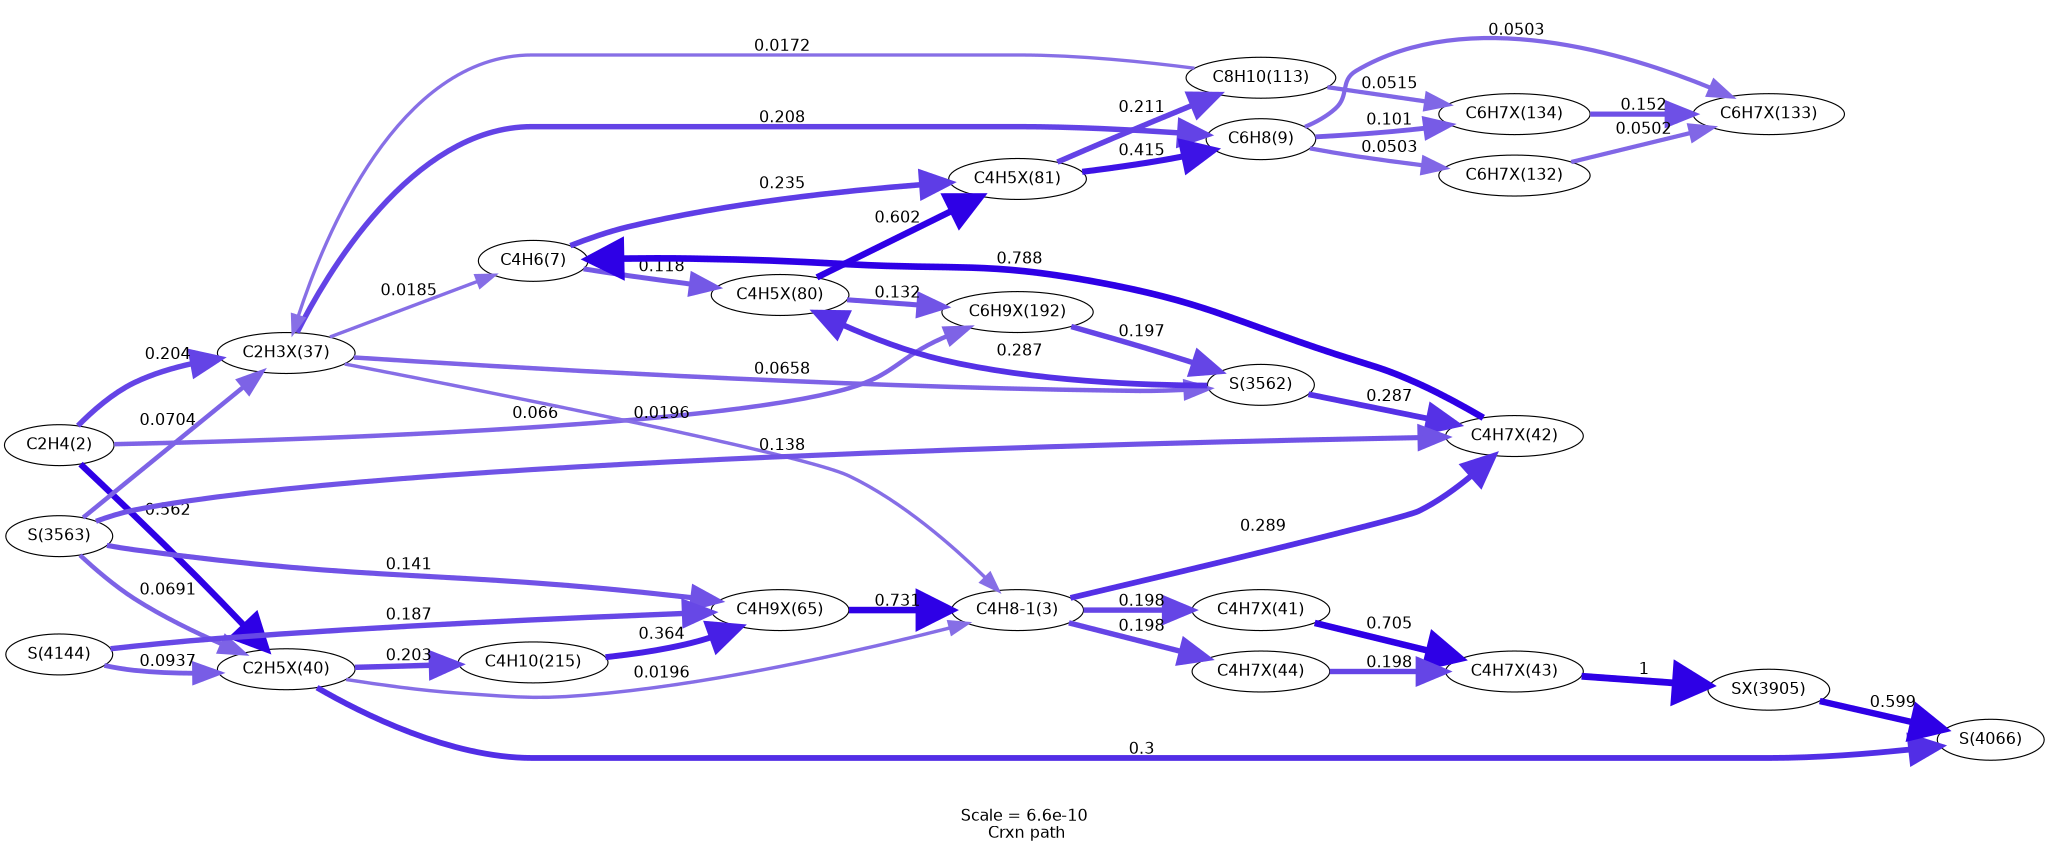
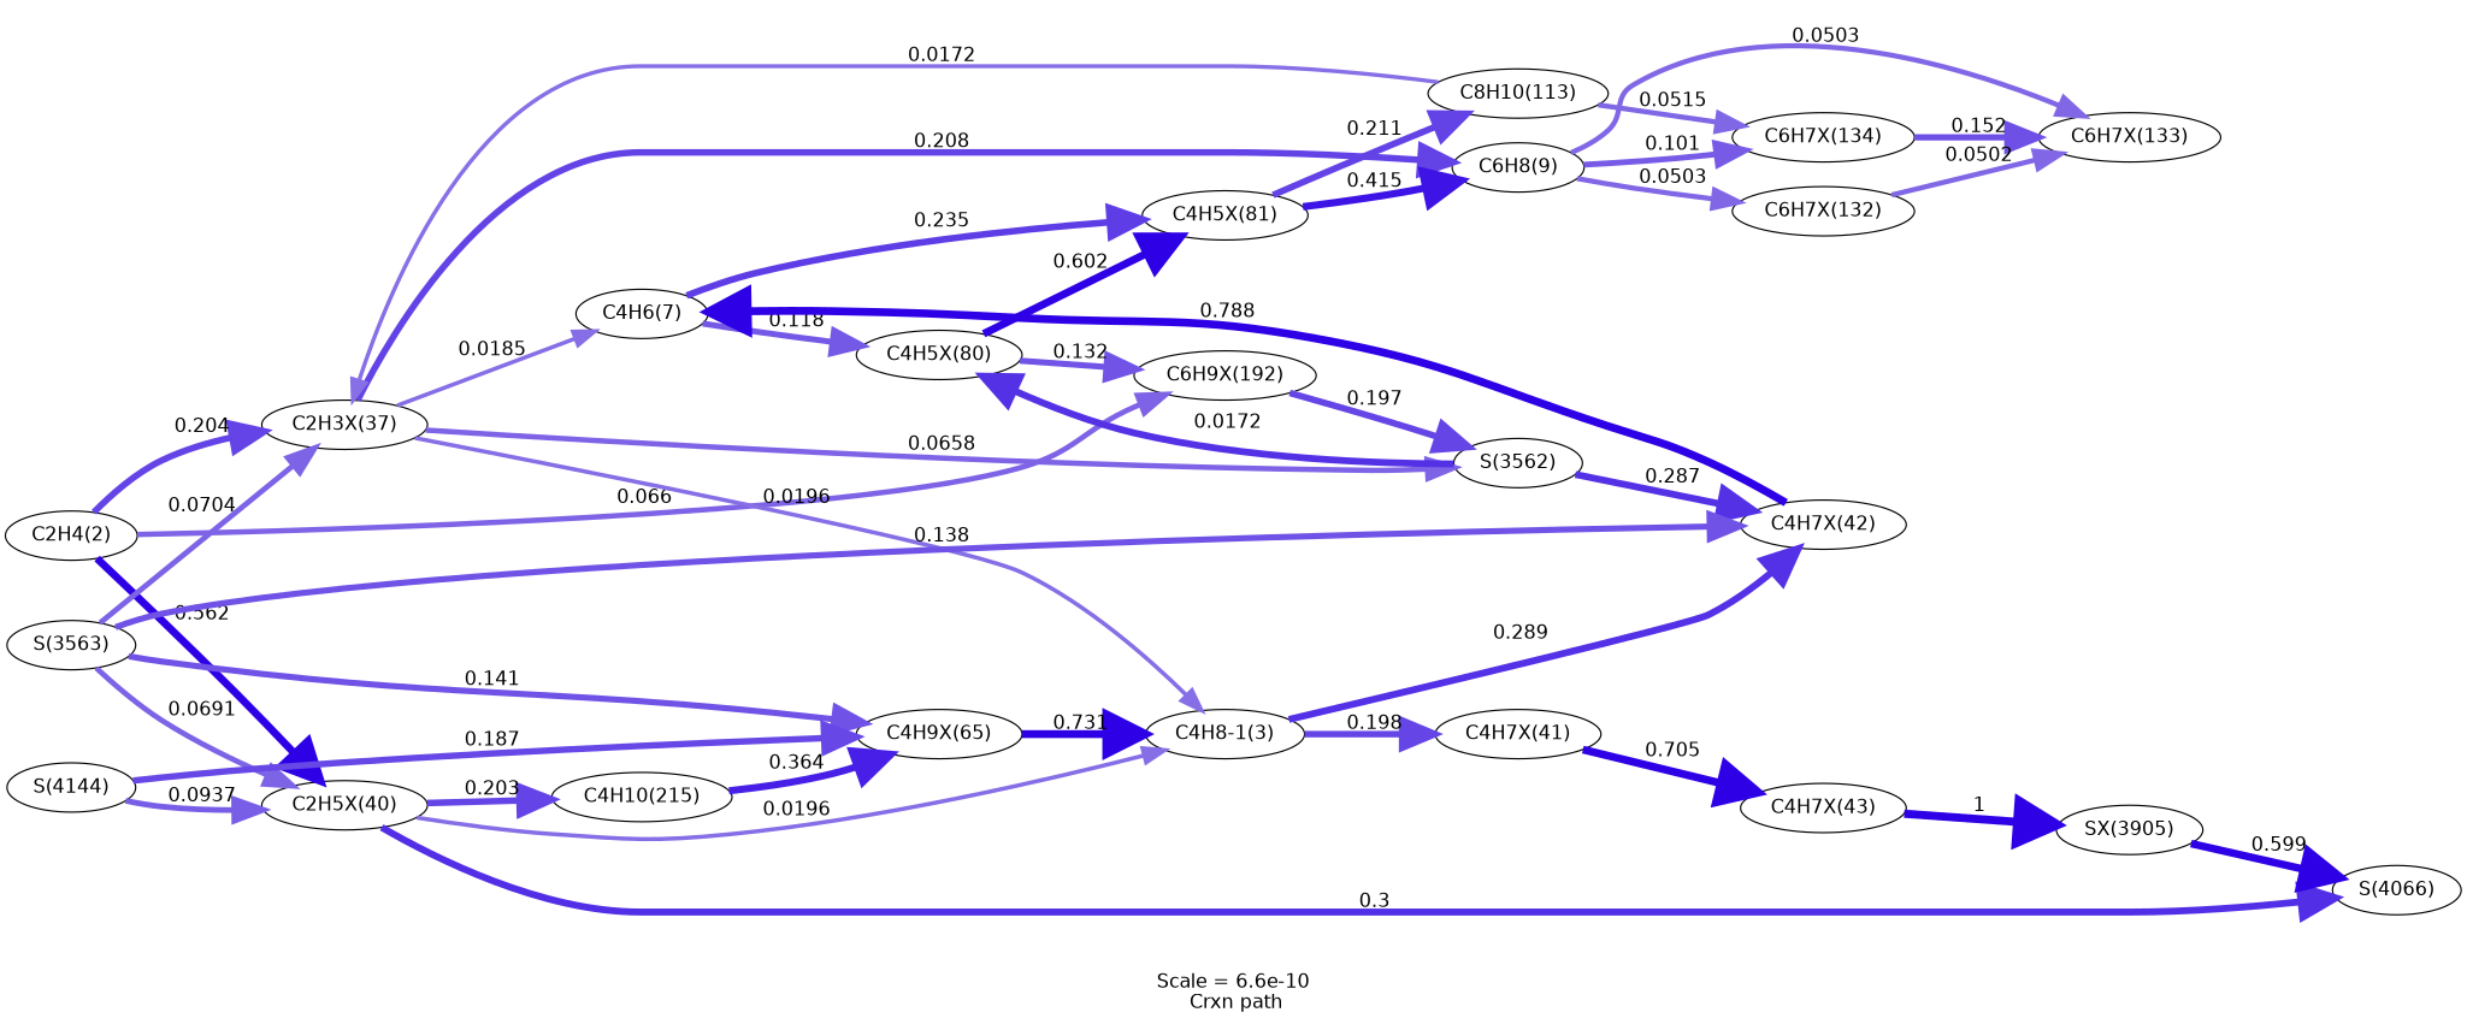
  digraph {
    fontname=Helvetica
    label="Scale = 6.6e-10\l Crxn path"
    rankdir=LR
    node [fontname=Helvetica]
    edge [arrowsize=2.39 color="0.7, 0.55, 0.9" fontname=Helvetica style="setlinewidth(3.74)"]
    n1 [label="C2H4(2)"]
    n2 [label="C2H3X(37)"]
    n3 [label="C2H5X(40)"]
    n4 [label="C6H9X(192)"]
    n5 [label="C4H6(7)"]
    n6 [label="C6H8(9)"]
    n7 [label="C4H8-1(3)"]
    n8 [label="S(3562)"]
    n9 [label="C4H10(215)"]
    n10 [label="S(4066)"]
    n11 [label="C4H5X(81)"]
    n12 [label="C4H5X(80)"]
    n13 [label="C6H7X(134)"]
    n14 [label="C6H7X(133)"]
    n15 [label="C6H7X(132)"]
    n16 [label="C4H7X(41)"]
    n17 [label="C4H7X(42)"]
-   n18 [label="C4H7X(44)"]
    n19 [label="C4H9X(65)"]
    n20 [label="C8H10(113)"]
    n21 [label="C4H7X(43)"]
    n22 [label="SX(3905)"]
    n23 [label="S(3563)"]
    n24 [label="S(4144)"]
    n1 -> n2 [arrowsize=2.4 color="0.7, 0.704, 0.9" label=" 0.204" style="setlinewidth(4.8)"]
    n1 -> n3 [arrowsize=2.78 color="0.7, 1.06, 0.9" label=" 0.562" style="setlinewidth(5.57)"]
    n1 -> n4 [arrowsize=1.97 color="0.7, 0.566, 0.9" label=" 0.066" style="setlinewidth(3.95)"]
    n2 -> n5 [arrowsize=1.49 color="0.7, 0.519, 0.9" label=" 0.0185" style="setlinewidth(2.99)"]
    n2 -> n6 [arrowsize=2.41 color="0.7, 0.708, 0.9" label=" 0.208" style="setlinewidth(4.81)"]
    n2 -> n7 [arrowsize=1.52 color="0.7, 0.52, 0.9" label=" 0.0196" style="setlinewidth(3.03)"]
    n2 -> n8 [arrowsize=1.97 color="0.7, 0.566, 0.9" label=" 0.0658" style="setlinewidth(3.95)"]
    n3 -> n7 [arrowsize=1.52 color="0.7, 0.52, 0.9" label=" 0.0196" style="setlinewidth(3.03)"]
    n3 -> n9 [arrowsize=2.4 color="0.7, 0.703, 0.9" label=" 0.203" style="setlinewidth(4.79)"]
    n3 -> n10 [arrowsize=2.55 color="0.7, 0.8, 0.9" label=" 0.3" style="setlinewidth(5.09)"]
    n4 -> n8 [color="0.7, 0.697, 0.9" label=" 0.197" style="setlinewidth(4.77)"]
    n5 -> n11 [arrowsize=2.45 color="0.7, 0.735, 0.9" label=" 0.235" style="setlinewidth(4.91)"]
    n5 -> n12 [arrowsize=2.19 color="0.7, 0.618, 0.9" label=" 0.118" style="setlinewidth(4.38)"]
    n6 -> n13 [arrowsize=2.13 color="0.7, 0.601, 0.9" label=" 0.101" style="setlinewidth(4.27)"]
    n6 -> n14 [arrowsize=1.87 label=" 0.0503"]
    n6 -> n15 [arrowsize=1.87 label=" 0.0503"]
    n7 -> n16 [color="0.7, 0.698, 0.9" label=" 0.198" style="setlinewidth(4.78)"]
    n7 -> n17 [arrowsize=2.53 color="0.7, 0.789, 0.9" label=" 0.289" style="setlinewidth(5.06)"]
-   n7 -> n18 [color="0.7, 0.698, 0.9" label=" 0.198" style="setlinewidth(4.78)"]
-   n8 -> n12 [arrowsize=2.53 color="0.7, 0.787, 0.9" label=" 0.287" style="setlinewidth(5.06)"]
+   n8 -> n12 [arrowsize=2.53 color="0.7, 0.787, 0.9" label=" 0.0172" style="setlinewidth(5.06)"]
    n8 -> n17 [arrowsize=2.53 color="0.7, 0.787, 0.9" label=" 0.287" style="setlinewidth(5.06)"]
    n9 -> n19 [arrowsize=2.62 color="0.7, 0.864, 0.9" label=" 0.364" style="setlinewidth(5.24)"]
    n11 -> n6 [arrowsize=2.67 color="0.7, 0.915, 0.9" label=" 0.415" style="setlinewidth(5.34)"]
    n11 -> n20 [arrowsize=2.41 color="0.7, 0.711, 0.9" label=" 0.211" style="setlinewidth(4.82)"]
    n12 -> n4 [arrowsize=2.24 color="0.7, 0.632, 0.9" label=" 0.132" style="setlinewidth(4.47)"]
    n12 -> n11 [arrowsize=2.81 color="0.7, 1.1, 0.9" label=" 0.602" style="setlinewidth(5.62)"]
    n13 -> n14 [arrowsize=2.29 color="0.7, 0.652, 0.9" label=" 0.152" style="setlinewidth(4.58)"]
    n15 -> n14 [arrowsize=1.87 label=" 0.0502"]
    n16 -> n21 [arrowsize=2.87 color="0.7, 1.2, 0.9" label=" 0.705" style="setlinewidth(5.74)"]
    n17 -> n5 [arrowsize=2.91 color="0.7, 1.29, 0.9" label=" 0.788" style="setlinewidth(5.82)"]
-   n18 -> n21 [color="0.7, 0.698, 0.9" label=" 0.198" style="setlinewidth(4.78)"]
    n19 -> n7 [arrowsize=2.88 color="0.7, 1.23, 0.9" label=" 0.731" style="setlinewidth(5.76)"]
    n20 -> n2 [arrowsize=1.47 color="0.7, 0.517, 0.9" label=" 0.0172" style="setlinewidth(2.93)"]
    n20 -> n13 [arrowsize=1.88 color="0.7, 0.551, 0.9" label=" 0.0515" style="setlinewidth(3.76)"]
    n21 -> n22 [arrowsize=3 color="0.7, 1.5, 0.9" label=" 1" style="setlinewidth(6)"]
    n22 -> n10 [arrowsize=2.81 color="0.7, 1.1, 0.9" label=" 0.599" style="setlinewidth(5.61)"]
    n23 -> n2 [arrowsize=2 color="0.7, 0.57, 0.9" label=" 0.0704" style="setlinewidth(4)"]
    n23 -> n3 [arrowsize=1.99 color="0.7, 0.569, 0.9" label=" 0.0691" style="setlinewidth(3.98)"]
    n23 -> n17 [arrowsize=2.25 color="0.7, 0.638, 0.9" label=" 0.138" style="setlinewidth(4.51)"]
    n23 -> n19 [arrowsize=2.26 color="0.7, 0.641, 0.9" label=" 0.141" style="setlinewidth(4.52)"]
    n24 -> n3 [arrowsize=2.11 color="0.7, 0.594, 0.9" label=" 0.0937" style="setlinewidth(4.21)"]
    n24 -> n19 [arrowsize=2.37 color="0.7, 0.687, 0.9" label=" 0.187" style="setlinewidth(4.74)"]
  }
